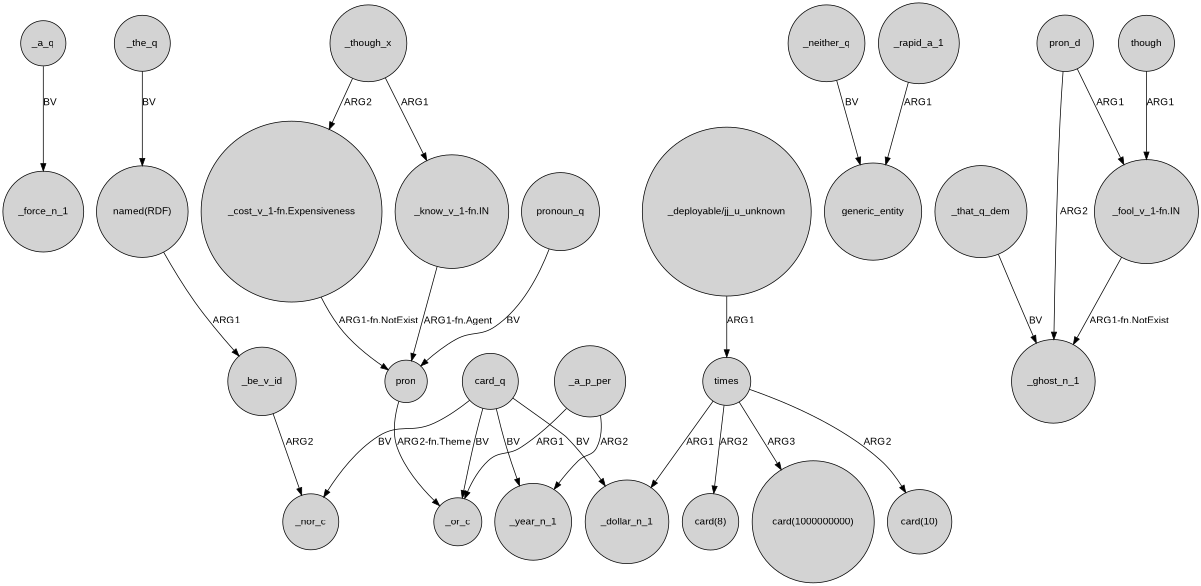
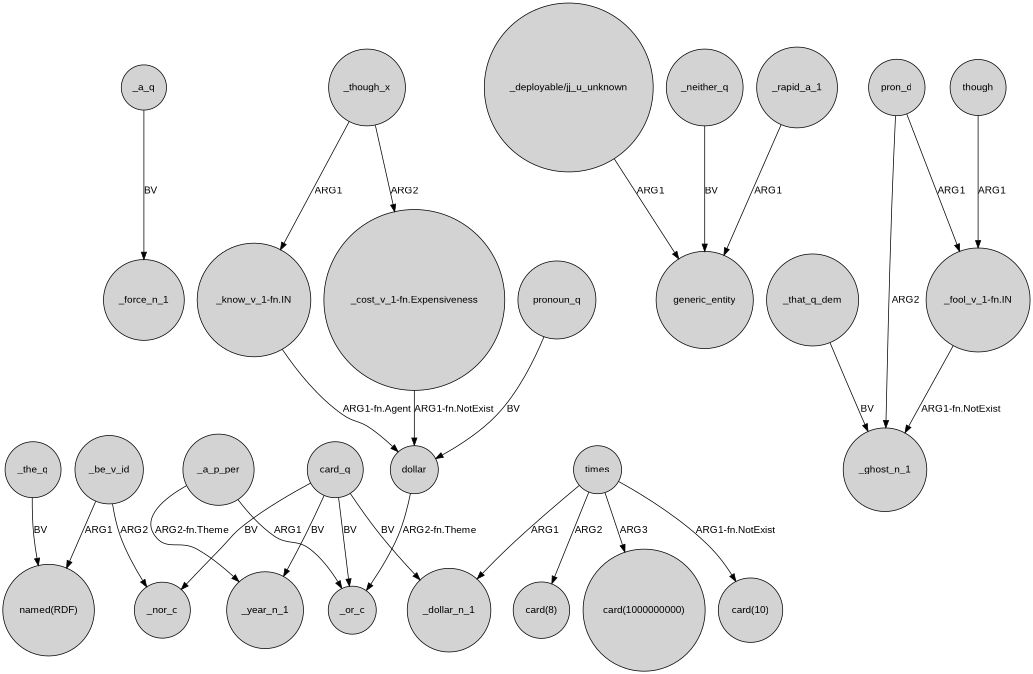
  digraph {
    fontname="Liberation Sans"
    node [fontname="Liberation Sans" shape=circle style=filled]
    edge [fontname="Liberation Sans"]
    _a_q
    _force_n_1
    _the_q
    "named(RDF)"
    "_know_v_1-fn.IN"
-   pron
+   pron [label=dollar]
    _be_v_id
    _nor_c
    _or_c
    _though_x
    "_cost_v_1-fn.Expensiveness"
    n12 [label=card_q]
    _year_n_1
    _dollar_n_1
    "_deployable/jj_u_unknown"
    generic_entity
    _a_p_per
    _that_q_dem
    _ghost_n_1
    "_fool_v_1-fn.IN"
    times
    "card(8)"
    "card(1000000000)"
    "card(10)"
    n25 [label=pron_d]
    _neither_q
    pronoun_q
    n28 [label=though]
    _rapid_a_1
    _a_q -> _force_n_1 [label=BV]
    _the_q -> "named(RDF)" [label=BV]
    "_know_v_1-fn.IN" -> pron [label="ARG1-fn.Agent"]
    pron -> _or_c [label="ARG2-fn.Theme"]
-   "named(RDF)" -> _be_v_id [label=ARG1]
+   _be_v_id -> "named(RDF)" [label=ARG1]
    _be_v_id -> _nor_c [label=ARG2]
    _though_x -> "_know_v_1-fn.IN" [label=ARG1]
    _though_x -> "_cost_v_1-fn.Expensiveness" [label=ARG2]
    "_cost_v_1-fn.Expensiveness" -> pron [label="ARG1-fn.NotExist"]
    n12 -> _nor_c [label=BV]
    n12 -> _or_c [label=BV]
    n12 -> _year_n_1 [label=BV]
    n12 -> _dollar_n_1 [label=BV]
-   "_deployable/jj_u_unknown" -> times [label=ARG1]
+   "_deployable/jj_u_unknown" -> generic_entity [label=ARG1]
    _a_p_per -> _or_c [label=ARG1]
-   _a_p_per -> _year_n_1 [label=ARG2]
+   _a_p_per -> _year_n_1 [label="ARG2-fn.Theme"]
    _that_q_dem -> _ghost_n_1 [label=BV]
    "_fool_v_1-fn.IN" -> _ghost_n_1 [label="ARG1-fn.NotExist"]
    times -> _dollar_n_1 [label=ARG1]
    times -> "card(8)" [label=ARG2]
    times -> "card(1000000000)" [label=ARG3]
-   times -> "card(10)" [label=ARG2]
+   times -> "card(10)" [label="ARG1-fn.NotExist"]
    n25 -> _ghost_n_1 [label=ARG2]
    n25 -> "_fool_v_1-fn.IN" [label=ARG1]
    _neither_q -> generic_entity [label=BV]
    pronoun_q -> pron [label=BV]
    n28 -> "_fool_v_1-fn.IN" [label=ARG1]
    _rapid_a_1 -> generic_entity [label=ARG1]
  }
